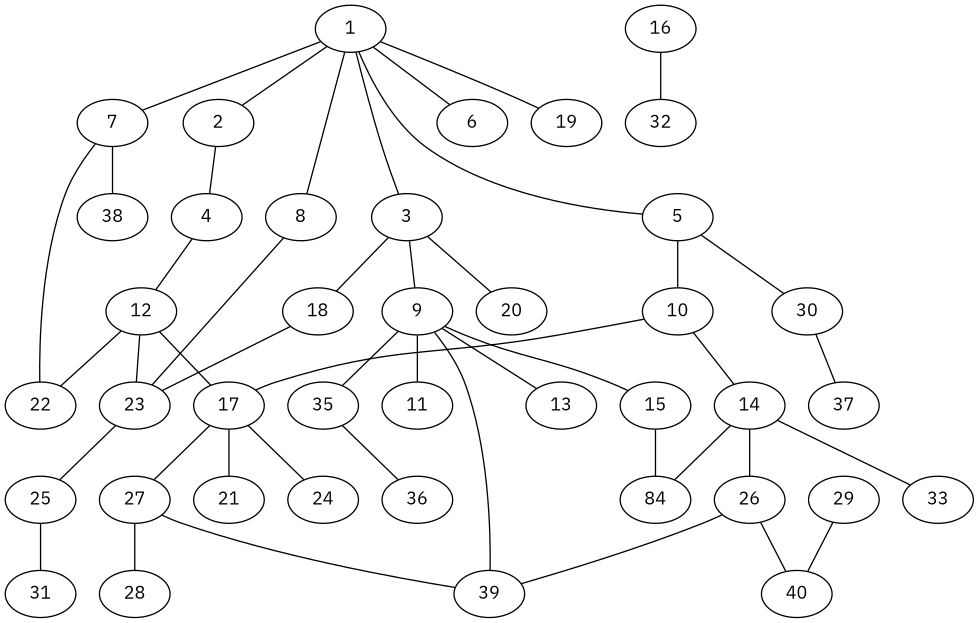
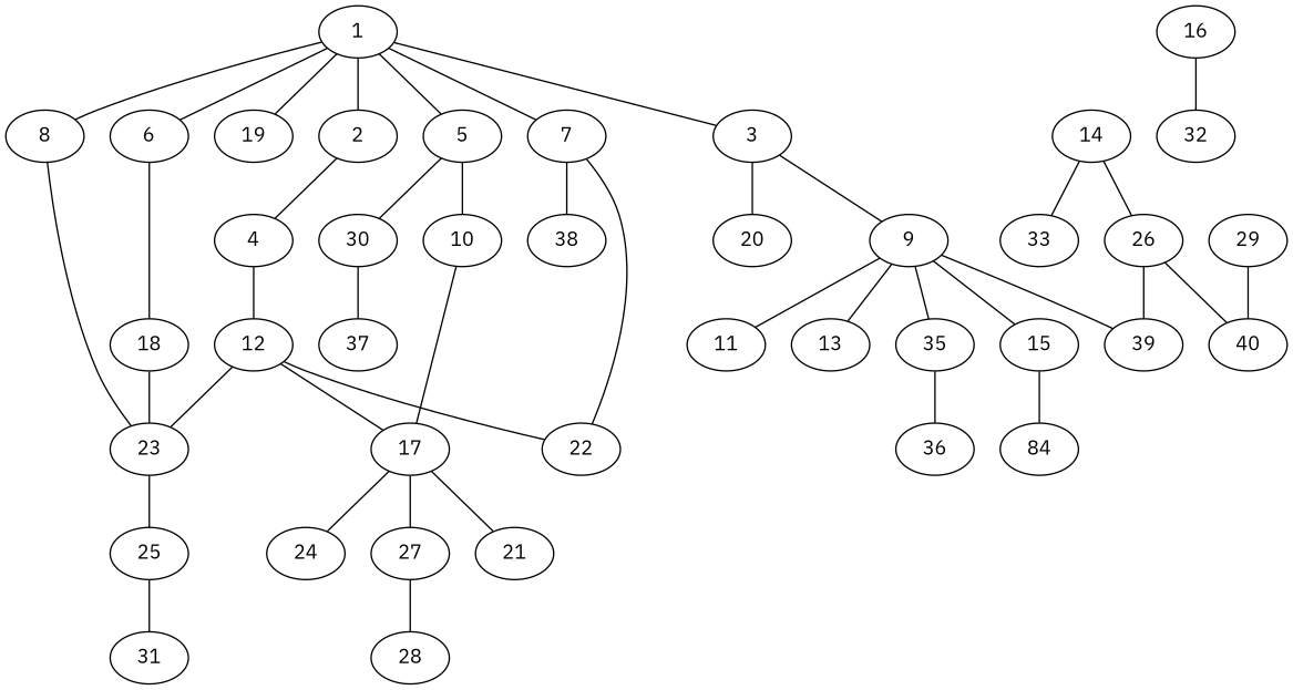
  graph {
    fontname="IBM Plex Sans"
    node [fontname="IBM Plex Sans"]
    edge [fontname="IBM Plex Sans"]
    1
    2
    3
    5
    6
    7
    8
    19
    4
    9
    18
    20
    10
    30
    22
    38
    23
    12
    11
    13
    15
    35
    39
    17
    14
    37
    25
    n28 [label=84]
    16
    32
    36
    21
    24
    27
    26
    33
    31
    40
    28
    29
    1 -- 2
    1 -- 3
    1 -- 5
    1 -- 6
    1 -- 7
    1 -- 8
    1 -- 19
    2 -- 4
    3 -- 9
-   3 -- 18
+   6 -- 18
    3 -- 20
    5 -- 10
    5 -- 30
    7 -- 22
    7 -- 38
    8 -- 23
    4 -- 12
    9 -- 11
    9 -- 13
    9 -- 15
    9 -- 35
    9 -- 39
    18 -- 23
    10 -- 17
-   10 -- 14
    30 -- 37
    23 -- 25
    12 -- 22
    12 -- 23
    12 -- 17
    15 -- n28
    35 -- 36
    17 -- 21
    17 -- 24
    17 -- 27
-   14 -- n28
    14 -- 26
    14 -- 33
    25 -- 31
    16 -- 32
-   27 -- 39
    27 -- 28
    26 -- 39
    26 -- 40
    29 -- 40
  }
